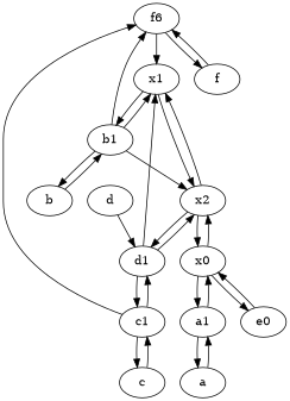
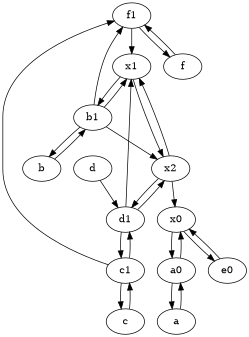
  digraph {
-   f1 [label=f6]
+   f1
    x1
    f
    x2
    b1
    d1
    x0
    c1
    c
    b
    d
    a
-   a1
+   a1 [label=a0]
    n14 [label=e0]
    f1 -> x1
    f1 -> f
    x1 -> x2
    x1 -> b1
    f -> f1
    x2 -> x1
    x2 -> d1
    x2 -> x0
    b1 -> f1
    b1 -> x1
    b1 -> x2
    b1 -> b
    d1 -> x1
    d1 -> x2
    d1 -> c1
-   x0 -> x2
    x0 -> a1
    x0 -> n14
    c1 -> f1
    c1 -> d1
    c1 -> c
    c -> c1
    b -> b1
    d -> d1
    a -> a1
    a1 -> x0
    a1 -> a
    n14 -> x0
  }
